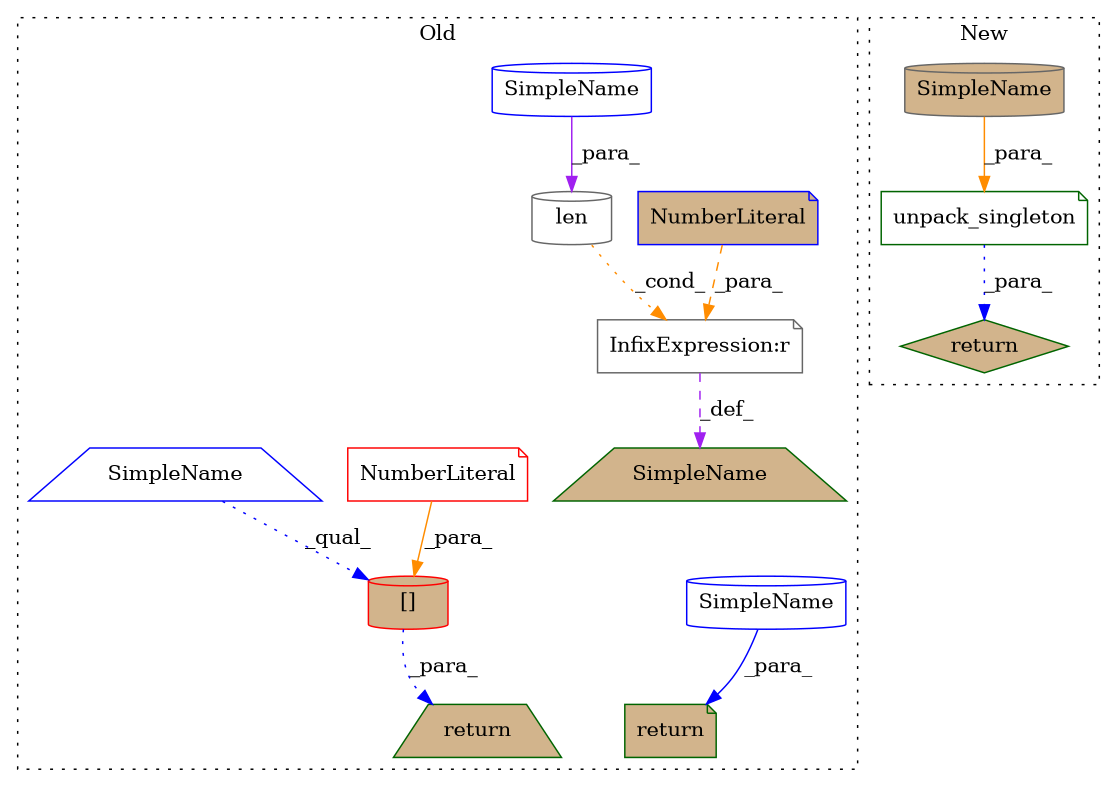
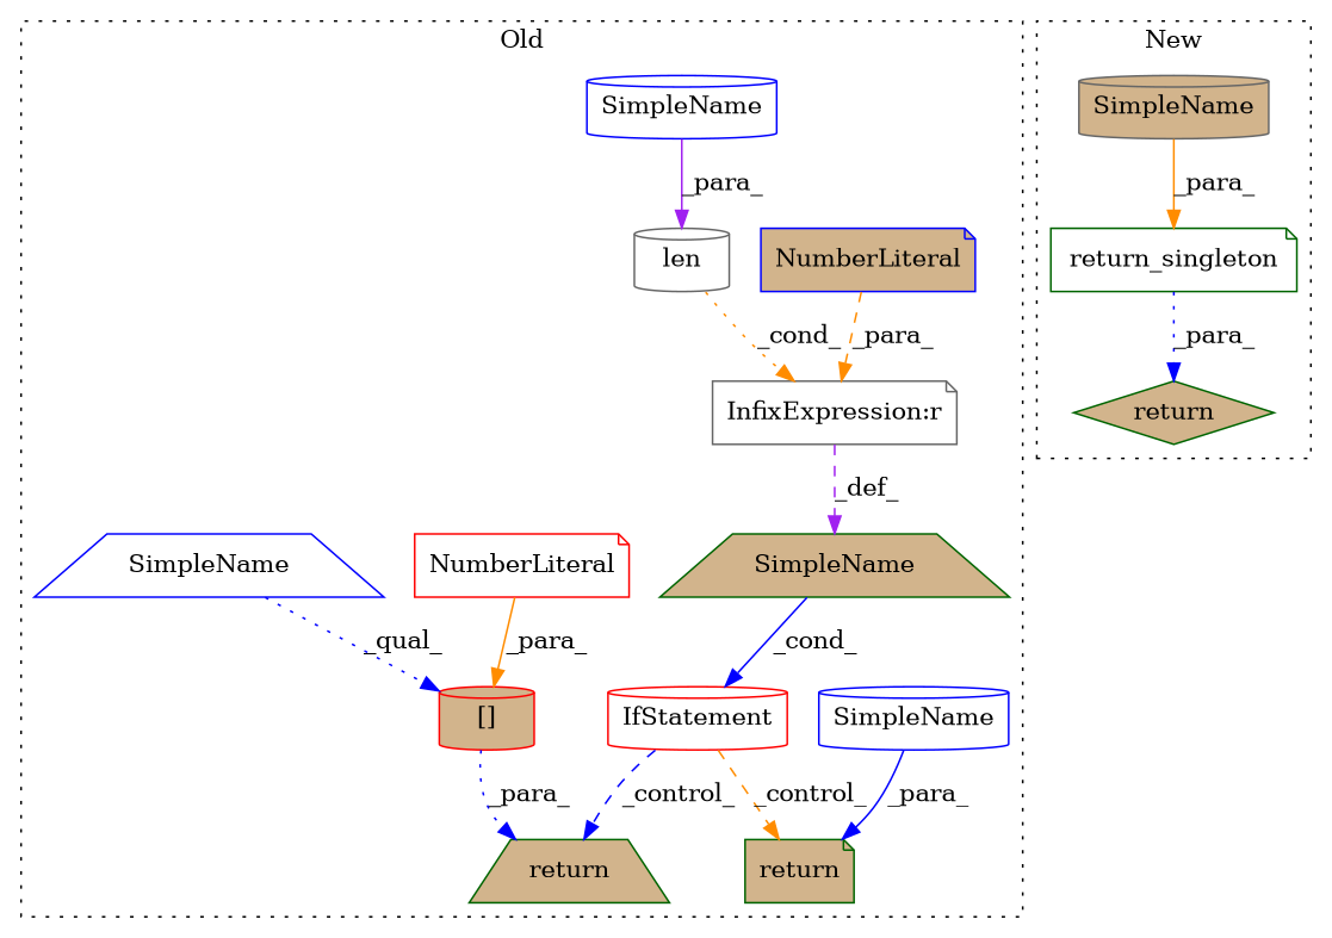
  digraph {
    node [a=42 color=darkgreen fillcolor=white l=7 shape=cylinder style=filled]
    edge [color=blue style=solid]
    n1 [a=41 fillcolor=tan label=return s=3509 shape=trapezium]
    n2 [a=2 color=red fillcolor=tan l="8,1" label="[]" s="3516,3525"]
    n3 [a=34 color=red l=1 label=NumberLiteral s=3524 shape=note]
    n4 [a=27 color=gray40 l=4 label="InfixExpression:r" s=3494 shape=note]
    n5 [a=34 color=blue fillcolor=tan l=1 label=NumberLiteral s=3498 shape=note]
    n6 [a=32 color=gray40 l="4,1" label=len s="3482,3493"]
    n7 [fillcolor=tan label=SimpleName shape=trapezium l=""]
+   n8 [a=25 color=red l="4,2" label=IfStatement s="3478,3499"]
    n9 [a=41 fillcolor=tan label=return s=3548 shape=note]
    n10 [color=blue label=SimpleName s=3555]
    n11 [color=blue label=SimpleName s=3486]
    n12 [color=blue label=SimpleName s=3516 shape=trapezium]
-   n13 [a=32 l="17,1" label=unpack_singleton s="3530,3554" shape=note]
+   n13 [a=32 l="17,1" label=return_singleton s="3530,3554" shape=note]
    n14 [a=41 fillcolor=tan label=return s=3523 shape=diamond]
    n15 [color=gray40 fillcolor=tan label=SimpleName s=3547]
    subgraph cluster_1 {
      label=Old
      style=dotted
      n1
      n2
      n3
      n4
      n5
      n6
      n7
+     n8
      n9
      n10
      n11
      n12
    }
    subgraph cluster_2 {
      label=New
      style=dotted
      n13
      n14
      n15
    }
    n2 -> n1 [label=_para_ style=dotted]
    n3 -> n2 [color=darkorange label=_para_]
    n4 -> n7 [color=purple label=_def_ style=dashed]
    n5 -> n4 [color=darkorange label=_para_ style=dashed]
    n6 -> n4 [color=darkorange label=_cond_ style=dotted]
+   n7 -> n8 [label=_cond_]
+   n8 -> n1 [label=_control_ style=dashed]
+   n8 -> n9 [color=darkorange label=_control_ style=dashed]
    n10 -> n9 [label=_para_]
    n11 -> n6 [color=purple label=_para_]
    n12 -> n2 [label=_qual_ style=dotted]
    n13 -> n14 [label=_para_ style=dotted]
    n15 -> n13 [color=darkorange label=_para_]
  }
